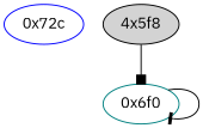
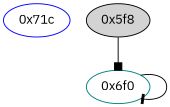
  digraph {
    "edge"="{}"
    file="/Users/mark/Documents//论文//第二篇论文//2018-08-24交论文后的备份/2019/CFG/small-programs/1b-1-1-1-1-gt127-0-0-0/1528_recovered.dot"
    fontname="IBM Plex Sans"
    "graph"="{u'file': u'/Users/mark/Documents//\u8bba\u6587//\u7b2c\u4e8c\u7bc7\u8bba\u6587//2018-08-24\u4ea4\u8bba\u6587\u540e\u7684\u5907\u4efd/2019/CFG/small-programs/1b-1-1-1-1-gt127-0-0-0/1528_recovered.dot'}"
    "node"="{u'opcode': u''}"
    node [fillcolor=white fontname="IBM Plex Sans" style=filled]
    edge [fontname="IBM Plex Sans"]
-   "0x71c" [color=blue opcode="[u'mov', u'sub', u'pop']" label="0x72c"]
-   "0x5f8" [color=black fillcolor=lightgrey opcode="[u'push', u'add', u'sub', u'add', u'ldr', u'ldr', u'ldr', u'add', u'ldr', u'add', u'b']" label="4x5f8"]
+   "0x71c" [color=blue opcode="[u'mov', u'sub', u'pop']"]
+   "0x5f8" [color=black fillcolor=lightgrey opcode="[u'push', u'add', u'sub', u'add', u'ldr', u'ldr', u'ldr', u'add', u'ldr', u'add', u'b']"]
    n3 [color=teal label="0x6f0" opcode="[u'str', u'ldr', u'b']"]
    "0x5f8" -> n3 [arrowhead=box]
    n3 -> n3 [arrowhead=tee]
  }
